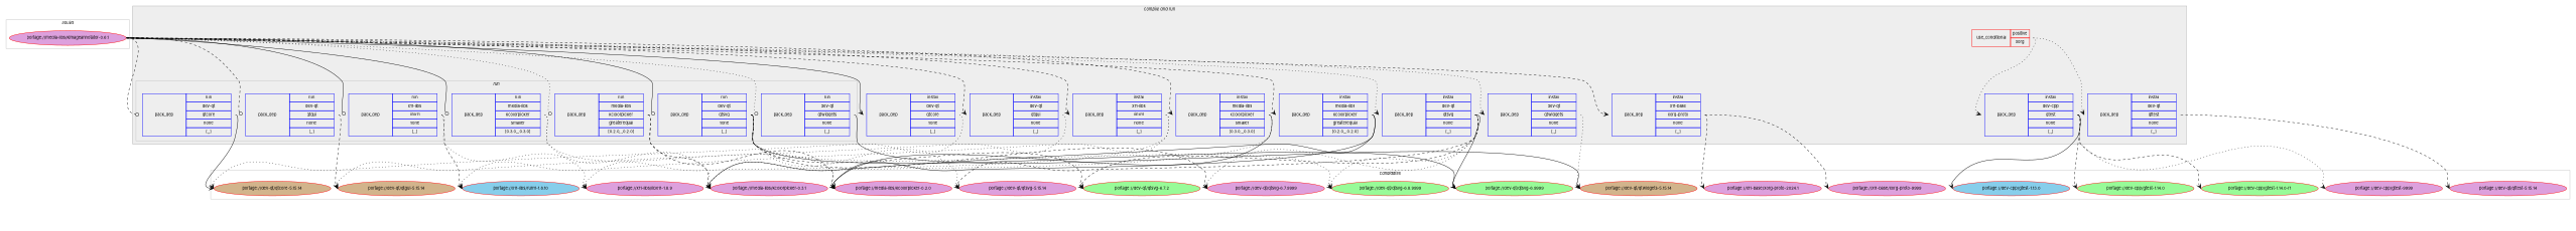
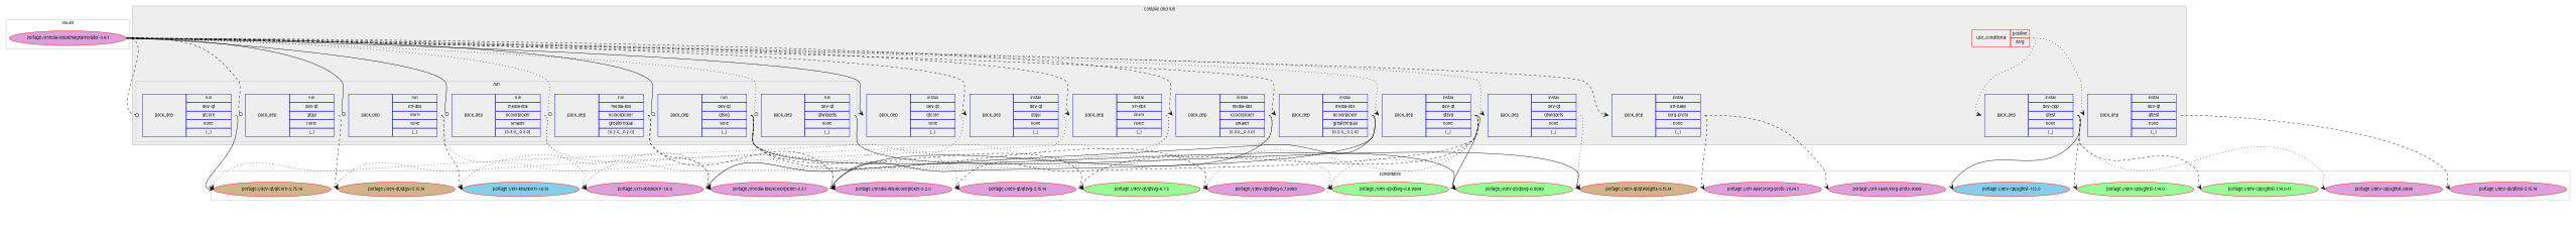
  digraph {
    compound=true
    concentrate=true
    fontname=Inter
    fontsize=10
    newrank=true
    rankdir=TB
    ranksep=1.5
    node [color=red fontname=Inter fontsize=10 style=filled]
    edge [arrowhead=vee fontname=Inter headport=w style=dashed tailport=e weight=100]
    n1 [fillcolor=plum label="portage://media-libs/kimageannotator-0.6.1" width=4]
    n2 [color=blue label=<<TABLE BORDER="0" CELLBORDER="1" CELLSPACING="0" CELLPADDING="4" WIDTH="220"><TR><TD ROWSPAN="6" CELLPADDING="30">pack_dep</TD></TR><TR><TD WIDTH="110">install</TD></TR><TR><TD>dev-qt</TD></TR><TR><TD>qttest</TD></TR><TR><TD>none</TD></TR><TR><TD>[,,]</TD></TR></TABLE>> shape=none style=""]
    n3 [color=blue label=<<TABLE BORDER="0" CELLBORDER="1" CELLSPACING="0" CELLPADDING="4" WIDTH="220"><TR><TD ROWSPAN="6" CELLPADDING="30">pack_dep</TD></TR><TR><TD WIDTH="110">install</TD></TR><TR><TD>dev-cpp</TD></TR><TR><TD>gtest</TD></TR><TR><TD>none</TD></TR><TR><TD>[,,]</TD></TR></TABLE>> shape=none style=""]
    n4 [label=<<TABLE BORDER="0" CELLBORDER="1" CELLSPACING="0" CELLPADDING="4"><TR><TD ROWSPAN="3" CELLPADDING="10">use_conditional</TD></TR><TR><TD>positive</TD></TR><TR><TD>xorg</TD></TR></TABLE>> shape=none style=""]
    n5 [color=blue label=<<TABLE BORDER="0" CELLBORDER="1" CELLSPACING="0" CELLPADDING="4" WIDTH="220"><TR><TD ROWSPAN="6" CELLPADDING="30">pack_dep</TD></TR><TR><TD WIDTH="110">install</TD></TR><TR><TD>dev-qt</TD></TR><TR><TD>qtcore</TD></TR><TR><TD>none</TD></TR><TR><TD>[,,]</TD></TR></TABLE>> shape=none style=""]
    n6 [color=blue label=<<TABLE BORDER="0" CELLBORDER="1" CELLSPACING="0" CELLPADDING="4" WIDTH="220"><TR><TD ROWSPAN="6" CELLPADDING="30">pack_dep</TD></TR><TR><TD WIDTH="110">install</TD></TR><TR><TD>dev-qt</TD></TR><TR><TD>qtgui</TD></TR><TR><TD>none</TD></TR><TR><TD>[,,]</TD></TR></TABLE>> shape=none style=""]
    n7 [color=blue label=<<TABLE BORDER="0" CELLBORDER="1" CELLSPACING="0" CELLPADDING="4" WIDTH="220"><TR><TD ROWSPAN="6" CELLPADDING="30">pack_dep</TD></TR><TR><TD WIDTH="110">install</TD></TR><TR><TD>dev-qt</TD></TR><TR><TD>qtsvg</TD></TR><TR><TD>none</TD></TR><TR><TD>[,,]</TD></TR></TABLE>> shape=none style=""]
    n8 [color=blue label=<<TABLE BORDER="0" CELLBORDER="1" CELLSPACING="0" CELLPADDING="4" WIDTH="220"><TR><TD ROWSPAN="6" CELLPADDING="30">pack_dep</TD></TR><TR><TD WIDTH="110">install</TD></TR><TR><TD>dev-qt</TD></TR><TR><TD>qtwidgets</TD></TR><TR><TD>none</TD></TR><TR><TD>[,,]</TD></TR></TABLE>> shape=none style=""]
    n9 [color=blue label=<<TABLE BORDER="0" CELLBORDER="1" CELLSPACING="0" CELLPADDING="4" WIDTH="220"><TR><TD ROWSPAN="6" CELLPADDING="30">pack_dep</TD></TR><TR><TD WIDTH="110">install</TD></TR><TR><TD>media-libs</TD></TR><TR><TD>kcolorpicker</TD></TR><TR><TD>greaterequal</TD></TR><TR><TD>[0.2.0,,,0.2.0]</TD></TR></TABLE>> shape=none style=""]
    n10 [color=blue label=<<TABLE BORDER="0" CELLBORDER="1" CELLSPACING="0" CELLPADDING="4" WIDTH="220"><TR><TD ROWSPAN="6" CELLPADDING="30">pack_dep</TD></TR><TR><TD WIDTH="110">install</TD></TR><TR><TD>media-libs</TD></TR><TR><TD>kcolorpicker</TD></TR><TR><TD>smaller</TD></TR><TR><TD>[0.3.0,,,0.3.0]</TD></TR></TABLE>> shape=none style=""]
    n11 [color=blue label=<<TABLE BORDER="0" CELLBORDER="1" CELLSPACING="0" CELLPADDING="4" WIDTH="220"><TR><TD ROWSPAN="6" CELLPADDING="30">pack_dep</TD></TR><TR><TD WIDTH="110">install</TD></TR><TR><TD>x11-base</TD></TR><TR><TD>xorg-proto</TD></TR><TR><TD>none</TD></TR><TR><TD>[,,]</TD></TR></TABLE>> shape=none style=""]
    n12 [color=blue label=<<TABLE BORDER="0" CELLBORDER="1" CELLSPACING="0" CELLPADDING="4" WIDTH="220"><TR><TD ROWSPAN="6" CELLPADDING="30">pack_dep</TD></TR><TR><TD WIDTH="110">install</TD></TR><TR><TD>x11-libs</TD></TR><TR><TD>libX11</TD></TR><TR><TD>none</TD></TR><TR><TD>[,,]</TD></TR></TABLE>> shape=none style=""]
    n13 [color=blue label=<<TABLE BORDER="0" CELLBORDER="1" CELLSPACING="0" CELLPADDING="4" WIDTH="220"><TR><TD ROWSPAN="6" CELLPADDING="30">pack_dep</TD></TR><TR><TD WIDTH="110">run</TD></TR><TR><TD>dev-qt</TD></TR><TR><TD>qtcore</TD></TR><TR><TD>none</TD></TR><TR><TD>[,,]</TD></TR></TABLE>> shape=none style=""]
    n14 [color=blue label=<<TABLE BORDER="0" CELLBORDER="1" CELLSPACING="0" CELLPADDING="4" WIDTH="220"><TR><TD ROWSPAN="6" CELLPADDING="30">pack_dep</TD></TR><TR><TD WIDTH="110">run</TD></TR><TR><TD>dev-qt</TD></TR><TR><TD>qtgui</TD></TR><TR><TD>none</TD></TR><TR><TD>[,,]</TD></TR></TABLE>> shape=none style=""]
    n15 [color=blue label=<<TABLE BORDER="0" CELLBORDER="1" CELLSPACING="0" CELLPADDING="4" WIDTH="220"><TR><TD ROWSPAN="6" CELLPADDING="30">pack_dep</TD></TR><TR><TD WIDTH="110">run</TD></TR><TR><TD>dev-qt</TD></TR><TR><TD>qtsvg</TD></TR><TR><TD>none</TD></TR><TR><TD>[,,]</TD></TR></TABLE>> shape=none style=""]
    n16 [color=blue label=<<TABLE BORDER="0" CELLBORDER="1" CELLSPACING="0" CELLPADDING="4" WIDTH="220"><TR><TD ROWSPAN="6" CELLPADDING="30">pack_dep</TD></TR><TR><TD WIDTH="110">run</TD></TR><TR><TD>dev-qt</TD></TR><TR><TD>qtwidgets</TD></TR><TR><TD>none</TD></TR><TR><TD>[,,]</TD></TR></TABLE>> shape=none style=""]
    n17 [color=blue label=<<TABLE BORDER="0" CELLBORDER="1" CELLSPACING="0" CELLPADDING="4" WIDTH="220"><TR><TD ROWSPAN="6" CELLPADDING="30">pack_dep</TD></TR><TR><TD WIDTH="110">run</TD></TR><TR><TD>media-libs</TD></TR><TR><TD>kcolorpicker</TD></TR><TR><TD>greaterequal</TD></TR><TR><TD>[0.2.0,,,0.2.0]</TD></TR></TABLE>> shape=none style=""]
    n18 [color=blue label=<<TABLE BORDER="0" CELLBORDER="1" CELLSPACING="0" CELLPADDING="4" WIDTH="220"><TR><TD ROWSPAN="6" CELLPADDING="30">pack_dep</TD></TR><TR><TD WIDTH="110">run</TD></TR><TR><TD>media-libs</TD></TR><TR><TD>kcolorpicker</TD></TR><TR><TD>smaller</TD></TR><TR><TD>[0.3.0,,,0.3.0]</TD></TR></TABLE>> shape=none style=""]
    n19 [color=blue label=<<TABLE BORDER="0" CELLBORDER="1" CELLSPACING="0" CELLPADDING="4" WIDTH="220"><TR><TD ROWSPAN="6" CELLPADDING="30">pack_dep</TD></TR><TR><TD WIDTH="110">run</TD></TR><TR><TD>x11-libs</TD></TR><TR><TD>libX11</TD></TR><TR><TD>none</TD></TR><TR><TD>[,,]</TD></TR></TABLE>> shape=none style=""]
    n20 [fillcolor=plum label="portage://dev-qt/qttest-5.15.14" width=4]
    n21 [fillcolor=plum label="portage://media-libs/kcolorpicker-0.3.1" width=4]
    n22 [fillcolor=plum label="portage://media-libs/kcolorpicker-0.2.0" width=4]
    n23 [fillcolor=plum label="portage://dev-cpp/gtest-9999" width=4]
    n24 [fillcolor=palegreen label="portage://dev-cpp/gtest-1.14.0-r1" width=4]
    n25 [fillcolor=palegreen label="portage://dev-cpp/gtest-1.14.0" width=4]
    n26 [fillcolor=skyblue label="portage://dev-cpp/gtest-1.13.0" width=4]
-   n27 [fillcolor=tan label="portage://dev-qt/qtcore-5.15.14" width=4]
+   n27 [fillcolor=tan label="portage://dev-qt/qtcore-5.75.14" width=4]
    n28 [fillcolor=tan label="portage://dev-qt/qtgui-5.15.14" width=4]
    n29 [fillcolor=palegreen label="portage://dev-qt/qtsvg-6.9999" width=4]
    n30 [fillcolor=palegreen label="portage://dev-qt/qtsvg-6.8.9999" width=4]
    n31 [fillcolor=plum label="portage://dev-qt/qtsvg-6.7.9999" width=4]
    n32 [fillcolor=palegreen label="portage://dev-qt/qtsvg-6.7.2" width=4]
    n33 [fillcolor=plum label="portage://dev-qt/qtsvg-5.15.14" width=4]
    n34 [fillcolor=tan label="portage://dev-qt/qtwidgets-5.15.14" width=4]
    n35 [fillcolor=plum label="portage://x11-base/xorg-proto-9999" width=4]
    n36 [fillcolor=plum label="portage://x11-base/xorg-proto-2024.1" width=4]
-   n37 [fillcolor=skyblue label="portage://x11-libs/run11-1.8.10" width=4]
+   n37 [fillcolor=skyblue label="portage://x11-libs/libX11-1.8.10" width=4]
    n38 [fillcolor=plum label="portage://x11-libs/libX11-1.8.9" width=4]
    subgraph cluster_1 {
      color=gray
      label=<<i>ebuild</i>>
      n1
    }
    subgraph cluster_2 {
      color=gray
      label=<<i>dependencies</i>>
      subgraph cluster_3 {
        color=gray
        fillcolor="#eeeeee"
        label=<<i>compile</i>>
        style=filled
        subgraph sub_4 {
          color=gray
          fillcolor="#eeeeee"
          label=<<i>compile</i>>
          style=filled
          n4
          subgraph sub_5 {
            color=gray
            fillcolor="#eeeeee"
            label=<<i>compile</i>>
            style=filled
            n2
          }
          subgraph sub_6 {
            color=gray
            fillcolor="#eeeeee"
            label=<<i>compile</i>>
            style=filled
            n3
          }
        }
        subgraph sub_7 {
          color=gray
          fillcolor="#eeeeee"
          label=<<i>compile</i>>
          style=filled
          n5
        }
        subgraph sub_8 {
          color=gray
          fillcolor="#eeeeee"
          label=<<i>compile</i>>
          style=filled
          n6
        }
        subgraph sub_9 {
          color=gray
          fillcolor="#eeeeee"
          label=<<i>compile</i>>
          style=filled
          n7
        }
        subgraph sub_10 {
          color=gray
          fillcolor="#eeeeee"
          label=<<i>compile</i>>
          style=filled
          n8
        }
        subgraph sub_11 {
          color=gray
          fillcolor="#eeeeee"
          label=<<i>compile</i>>
          style=filled
          n9
        }
        subgraph sub_12 {
          color=gray
          fillcolor="#eeeeee"
          label=<<i>compile</i>>
          style=filled
          n10
        }
        subgraph sub_13 {
          color=gray
          fillcolor="#eeeeee"
          label=<<i>compile</i>>
          style=filled
          n11
        }
        subgraph sub_14 {
          color=gray
          fillcolor="#eeeeee"
          label=<<i>compile</i>>
          style=filled
          n12
        }
      }
      subgraph cluster_15 {
        color=gray
        fillcolor="#eeeeee"
        label=<<i>compile and run</i>>
        style=filled
      }
      subgraph cluster_16 {
        color=gray
        fillcolor="#eeeeee"
        label=<<i>run</i>>
        style=filled
        subgraph sub_17 {
          color=gray
          fillcolor="#eeeeee"
          label=<<i>run</i>>
          style=filled
          n13
        }
        subgraph sub_18 {
          color=gray
          fillcolor="#eeeeee"
          label=<<i>run</i>>
          style=filled
          n14
        }
        subgraph sub_19 {
          color=gray
          fillcolor="#eeeeee"
          label=<<i>run</i>>
          style=filled
          n15
        }
        subgraph sub_20 {
          color=gray
          fillcolor="#eeeeee"
          label=<<i>run</i>>
          style=filled
          n16
        }
        subgraph sub_21 {
          color=gray
          fillcolor="#eeeeee"
          label=<<i>run</i>>
          style=filled
          n17
        }
        subgraph sub_22 {
          color=gray
          fillcolor="#eeeeee"
          label=<<i>run</i>>
          style=filled
          n18
        }
        subgraph sub_23 {
          color=gray
          fillcolor="#eeeeee"
          label=<<i>run</i>>
          style=filled
          n19
        }
      }
    }
    subgraph cluster_24 {
      color=gray
      label=<<i>candidates</i>>
      rank=same
      subgraph sub_25 {
        color=black
        label=<<i>candidates</i>>
        nodesep=1
        rank=same
        n21
        n22
      }
      subgraph sub_26 {
        color=black
        label=<<i>candidates</i>>
        nodesep=1
        rank=same
        n20
      }
      subgraph sub_27 {
        color=black
        label=<<i>candidates</i>>
        nodesep=1
        rank=same
        n21
        n22
      }
      subgraph sub_28 {
        color=black
        label=<<i>candidates</i>>
        nodesep=1
        rank=same
        n23
        n24
        n25
        n26
      }
      subgraph sub_29 {
        color=black
        label=<<i>candidates</i>>
        nodesep=1
        rank=same
        n27
      }
      subgraph sub_30 {
        color=black
        label=<<i>candidates</i>>
        nodesep=1
        rank=same
        n28
      }
      subgraph sub_31 {
        color=black
        label=<<i>candidates</i>>
        nodesep=1
        rank=same
        n29
        n30
        n31
        n32
        n33
      }
      subgraph sub_32 {
        color=black
        label=<<i>candidates</i>>
        nodesep=1
        rank=same
        n34
      }
      subgraph sub_33 {
        color=black
        label=<<i>candidates</i>>
        nodesep=1
        rank=same
        n21
        n22
      }
      subgraph sub_34 {
        color=black
        label=<<i>candidates</i>>
        nodesep=1
        rank=same
        n35
        n36
      }
      subgraph sub_35 {
        color=black
        label=<<i>candidates</i>>
        nodesep=1
        rank=same
        n37
        n38
      }
      subgraph sub_36 {
        color=black
        label=<<i>candidates</i>>
        nodesep=1
        rank=same
        n27
      }
      subgraph sub_37 {
        color=black
        label=<<i>candidates</i>>
        nodesep=1
        rank=same
        n28
      }
      subgraph sub_38 {
        color=black
        label=<<i>candidates</i>>
        nodesep=1
        rank=same
        n29
        n30
        n31
        n32
        n33
      }
      subgraph sub_39 {
        color=black
        label=<<i>candidates</i>>
        nodesep=1
        rank=same
        n34
      }
      subgraph sub_40 {
        color=black
        label=<<i>candidates</i>>
        nodesep=1
        rank=same
        n21
        n22
      }
      subgraph sub_41 {
        color=black
        label=<<i>candidates</i>>
        nodesep=1
        rank=same
        n37
        n38
      }
    }
    n1 -> n5 [style=solid weight=20]
    n1 -> n6 [weight=20]
    n1 -> n7 [style=dotted weight=20]
    n1 -> n8 [style=dotted weight=20]
    n1 -> n9 [weight=20]
    n1 -> n10 [weight=20]
    n1 -> n11 [weight=20]
    n1 -> n12 [weight=20]
    n1 -> n13 [arrowhead=odot weight=20]
    n1 -> n14 [arrowhead=odot weight=20]
    n1 -> n15 [arrowhead=odot style=solid weight=20]
    n1 -> n16 [arrowhead=odot style=dotted weight=20]
    n1 -> n17 [arrowhead=odot style=dotted weight=20]
    n1 -> n18 [arrowhead=odot style=solid weight=20]
    n1 -> n19 [arrowhead=odot style=solid weight=20]
    n2 -> n20
    n3 -> n23 [style=dotted]
    n3 -> n24
    n3 -> n25
    n3 -> n26 [style=solid]
    n4 -> n2 [style=dotted weight=20]
    n4 -> n3 [style=dotted weight=20]
    n5 -> n27 [style=dotted]
    n6 -> n28 [style=dotted]
    n7 -> n29 [style=solid]
    n7 -> n30 [style=dotted]
    n7 -> n31 [style=dotted]
    n7 -> n32
    n7 -> n33
    n8 -> n34 [style=dotted]
    n9 -> n21 [style=solid]
    n9 -> n22 [style=solid]
    n10 -> n21 [style=dotted]
    n10 -> n22 [style=solid]
    n11 -> n35
    n11 -> n36
    n12 -> n37 [style=dotted]
    n12 -> n38 [style=dotted]
    n13 -> n27 [style=solid]
    n14 -> n28
    n15 -> n29 [style=solid]
    n15 -> n30 [style=dotted]
    n15 -> n31
    n15 -> n32
    n15 -> n33 [style=dotted]
    n16 -> n34 [style=solid]
    n17 -> n21
    n17 -> n22
    n18 -> n21 [style=dotted]
    n18 -> n22 [style=dotted]
    n19 -> n37
    n19 -> n38 [style=dotted]
  }
